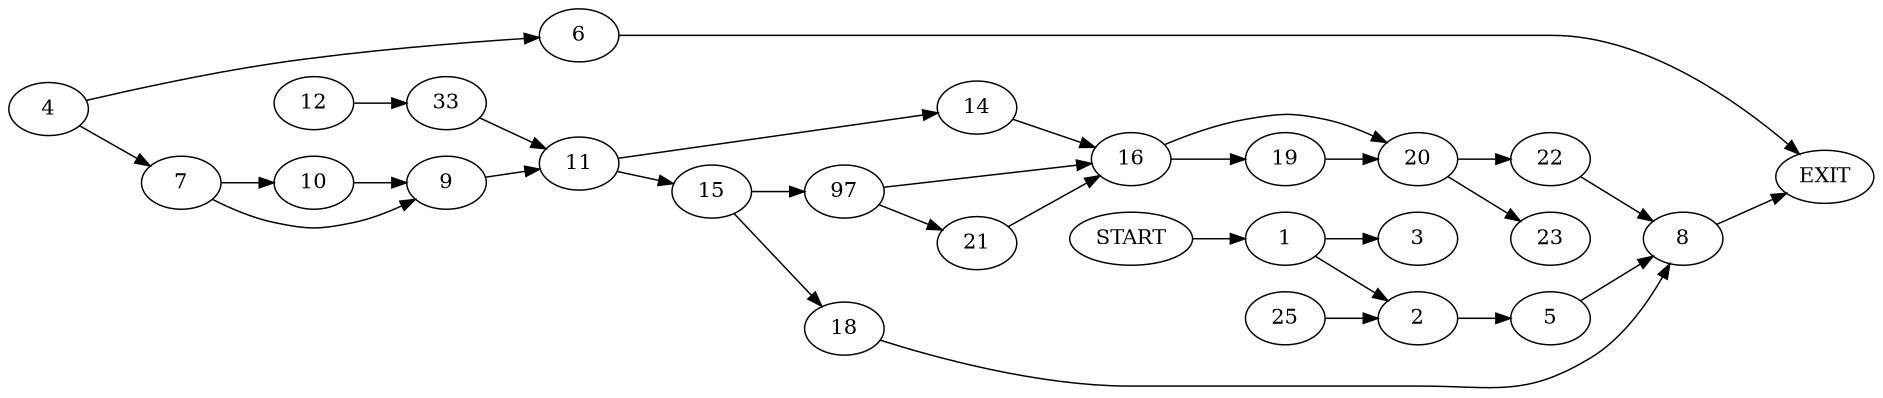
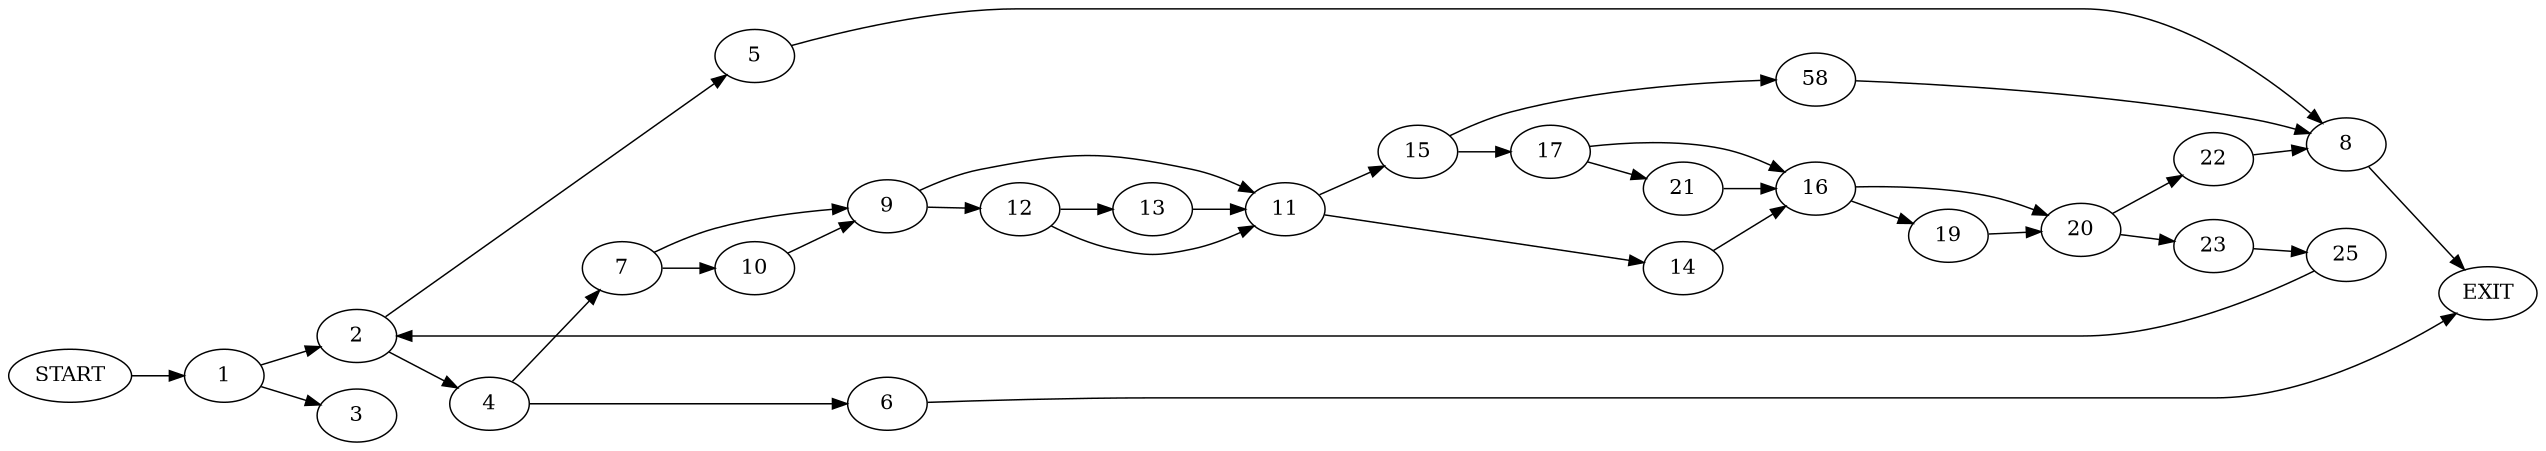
  digraph {
    rankdir=LR
    n1 [label=START]
    1
    2
    3
    n5 [label=EXIT]
    4
    5
    6
    7
    8
    9
    10
    11
    12
    14
    15
-   13 [label=33]
+   13
    16
-   17 [label=97]
-   18
+   17
+   18 [label=58]
    19
    20
    21
    22
    23
    25
    n1 -> 1
    1 -> 2
    1 -> 3
+   2 -> 4
    2 -> 5
    4 -> 6
    4 -> 7
    5 -> 8
    6 -> n5
    7 -> 9
    7 -> 10
    8 -> n5
    9 -> 11
+   9 -> 12
    10 -> 9
    11 -> 14
    11 -> 15
+   12 -> 11
    12 -> 13
    14 -> 16
    15 -> 17
    15 -> 18
    13 -> 11
    16 -> 19
    16 -> 20
    17 -> 16
    17 -> 21
    18 -> 8
    19 -> 20
    20 -> 22
    20 -> 23
    21 -> 16
    22 -> 8
+   23 -> 25
    25 -> 2
  }
